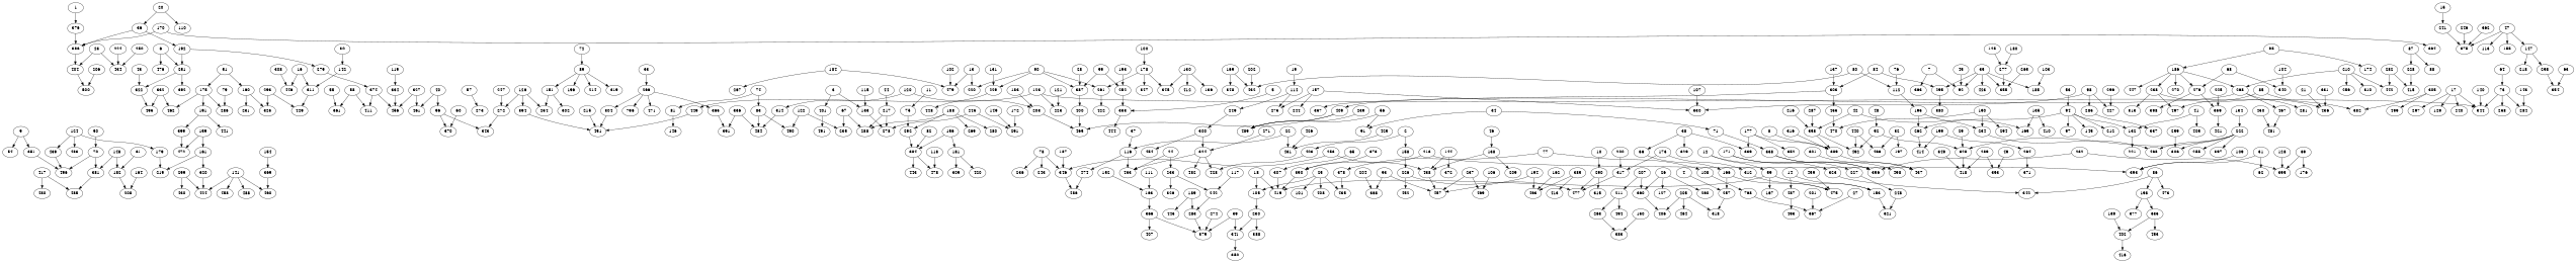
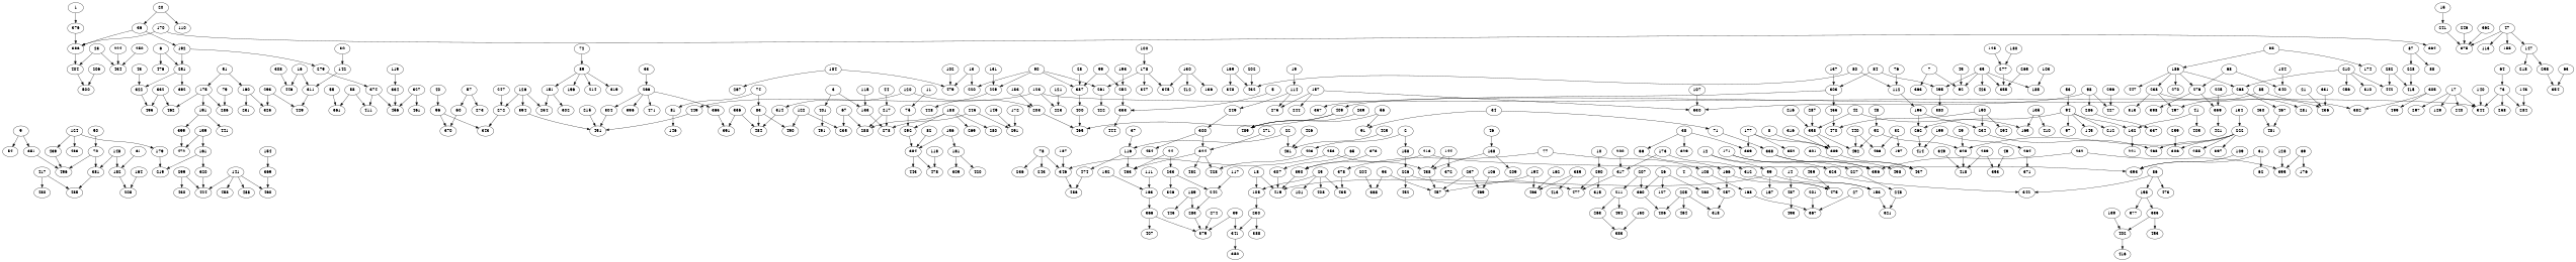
  digraph {
    edge [color=black]
    1
    376
    386
    404
    2
    403
    158
    428
    226
    3
    401
    133
    491
    278
    4
    257
    318
    5
    333
    444
    6
    251
    476
    322
    392
    495
    7
    363
    92
    8
    389
    437
    9
    54
    351
    496
    10
    290
    315
    477
    11
    75
    292
    384
    12
    59
    323
    419
    153
    167
    342
    321
    13
    220
    479
    14
    487
    493
    15
    241
    375
    16
    311
    446
    429
    17
    129
    240
    297
    344
    18
    105
    230
    19
    114
    275
    249
    300
    20
    36
    110
    192
    279
    21
    436
    22
    116
    431
    433
    474
    486
    23
    434
    500
    24
    233
    242
    326
    283
    25
    101
    408
    435
    26
    127
    260
    360
    406
    27
    367
    28
    387
    400
    465
    29
    328
    418
    30
    142
    31
    62
    393
    32
    197
    466
    33
    266
    304
    365
-   396 [label=796]
+   396
    471
    451
    391
    34
    71
    91
    338
    356
    498
    35
    295
    355
    423
    185
    380
    37
    38
    66
    329
    339
    166
    475
    39
    379
    341
    350
    40
    461
    96
    370
    343
    41
    132
    405
    221
    42
    165
    358
    492
    43
    44
    217
    288
    45
    46
    138
    209
    438
    457
    47
    113
    155
    147
    218
    298
    48
    52
    49
    353
    50
    70
    381
    485
    51
    175
    160
    286
    462
    191
    231
    325
    399
    441
    53
    94
    97
    145
    212
    262
    414
    55
    361
    56
    489
    57
    60
    273
    58
    411
    61
    182
    208
    63
    354
    64
    73
    258
    284
    65
    307
    67
    235
    68
    276
    340
    359
    398
    421
    69
    176
    395
    72
    89
    196
    214
    319
    151
    254
    302
    74
    83
    81
    484
    490
    146
    478
    443
    76
    112
    195
    234
    77
    108
    378
-   168 [label=768]
+   168
    78
    236
    243
    346
    79
    80
    432
    82
    84
    303
    357
    455
    85
    382
    497
    86
    473
    198
    377
    335
    87
    88
    228
    415
    90
    261
    229
    422
    448
    93
    368
    95
    174
    186
    270
    447
    268
    238
    98
    285
    330
    427
    337
    99
    252
    100
    178
    345
    347
    102
    103
    104
    388
    106
    469
    107
    109
    111
    163
    366
    407
    115
    117
    118
    119
    334
    456
    120
    203
    314
    121
    223
    122
    123
    449
    124
    179
    483
    439
    219
    125
    277
    126
    272
    394
    128
    130
    136
    412
    131
    134
    222
    255
    397
    468
    306
    135
    410
    137
    470
    139
    402
    416
    140
    141
    458
    488
    424
    460
    143
    144
    372
    148
    149
    291
    150
    383
    152
    154
    369
    156
    181
    309
    420
    157
    244
    452
    159
    161
    472
    320
    162
    463
    164
    169
    348
    170
    364
    171
    227
    248
    172
    173
    312
    317
    177
    352
    180
    183
    184
    267
    281
    409
    467
    313
    187
    188
    269
    280
    189
    445
    190
    294
    374
    193
    194
    453
    199
    264
    371
    200
    201
    202
    204
    205
    464
    206
    207
    211
    263
    494
    210
    256
    310
    442
    481
    213
    390
    215
    216
    224
    225
    232
    237
    239
    245
    246
    247
    324
    454
    482
    250
    253
    259
    265
    271
    274
    282
    287
    289
    293
    296
    299
    430
    301
    305
    499
    308
    316
    327
    331
    332
    336
    349
    362
    373
    385
    413
    417
    480
    425
    426
    440
    450
    459
    1 -> 376
    376 -> 386
    386 -> 404
    404 -> 500
    2 -> 403
    2 -> 158
    403 -> 428
    158 -> 226
    226 -> 477
    226 -> 452
    3 -> 401
    3 -> 133
    401 -> 491
    133 -> 278
    4 -> 257
    257 -> 318
    5 -> 333
    333 -> 444
    6 -> 251
    6 -> 476
    251 -> 322
    251 -> 392
    322 -> 495
    7 -> 363
    7 -> 92
    8 -> 389
    389 -> 437
    9 -> 54
    9 -> 351
    351 -> 496
    10 -> 290
    290 -> 315
    290 -> 477
    11 -> 75
    75 -> 292
    292 -> 384
    384 -> 478
    384 -> 443
    12 -> 59
    12 -> 323
    59 -> 419
    59 -> 153
    59 -> 167
    323 -> 342
    153 -> 321
    13 -> 220
    13 -> 479
    14 -> 153
    14 -> 487
    487 -> 493
    15 -> 241
    241 -> 375
    16 -> 311
    16 -> 446
    311 -> 429
    17 -> 129
    17 -> 240
    17 -> 297
    17 -> 344
    18 -> 419
    18 -> 105
    105 -> 230
    230 -> 341
    230 -> 388
    19 -> 114
    114 -> 275
    114 -> 249
    249 -> 300
    300 -> 324
    300 -> 454
    20 -> 36
    20 -> 110
    36 -> 386
    36 -> 192
    192 -> 251
    192 -> 279
    279 -> 374
    21 -> 436
    22 -> 116
    22 -> 431
    116 -> 433
    116 -> 474
    474 -> 486
    23 -> 404
    23 -> 434
    24 -> 433
    24 -> 233
    233 -> 242
    233 -> 326
    242 -> 283
    283 -> 379
    25 -> 105
    25 -> 101
    25 -> 408
    25 -> 435
    26 -> 127
    26 -> 260
    26 -> 360
    360 -> 406
    27 -> 367
    28 -> 387
    387 -> 400
    400 -> 465
    29 -> 328
    328 -> 418
    30 -> 142
    142 -> 311
    31 -> 62
    31 -> 393
    32 -> 197
    32 -> 466
    33 -> 266
    266 -> 304
    266 -> 365
    266 -> 396
    266 -> 471
    304 -> 451
    365 -> 391
    34 -> 71
    34 -> 91
    71 -> 338
    338 -> 356
    338 -> 498
    35 -> 92
    35 -> 295
    35 -> 355
    35 -> 423
    35 -> 185
    295 -> 380
    37 -> 116
    38 -> 66
    38 -> 329
    38 -> 339
    66 -> 166
    166 -> 257
    166 -> 475
    39 -> 379
    39 -> 341
    341 -> 350
-   40 -> 461
    40 -> 96
    96 -> 370
    96 -> 343
    41 -> 132
    41 -> 405
    132 -> 221
    42 -> 165
    42 -> 358
    358 -> 389
    358 -> 492
    43 -> 322
    44 -> 217
    217 -> 278
    217 -> 288
    45 -> 92
    46 -> 138
    138 -> 209
    138 -> 438
    438 -> 457
    47 -> 375
    47 -> 113
    47 -> 155
    47 -> 147
    147 -> 218
    147 -> 298
    298 -> 354
    48 -> 52
    52 -> 328
    52 -> 492
    49 -> 353
    50 -> 70
    70 -> 496
    70 -> 381
    381 -> 485
    51 -> 175
    51 -> 160
    175 -> 286
    175 -> 462
    175 -> 191
    160 -> 231
    160 -> 325
    191 -> 399
    191 -> 441
    399 -> 472
    53 -> 94
    94 -> 132
    94 -> 97
    94 -> 145
    94 -> 212
    94 -> 262
    262 -> 414
    55 -> 361
    56 -> 91
    56 -> 489
+   57 -> 60
    57 -> 273
    60 -> 370
    58 -> 361
    58 -> 411
    61 -> 182
    182 -> 208
    63 -> 354
    64 -> 73
    73 -> 344
    73 -> 258
    73 -> 284
    65 -> 307
    307 -> 419
    67 -> 288
    67 -> 235
    68 -> 276
    68 -> 340
    276 -> 359
    276 -> 398
    359 -> 421
    69 -> 176
    69 -> 395
    72 -> 89
    89 -> 196
    89 -> 214
    89 -> 319
    89 -> 151
    151 -> 254
    151 -> 302
    74 -> 83
    74 -> 81
    83 -> 484
    83 -> 490
    81 -> 146
    76 -> 112
    112 -> 195
    195 -> 262
    195 -> 234
    234 -> 468
    77 -> 108
    77 -> 378
    108 -> 168
    378 -> 435
    168 -> 367
    78 -> 236
    78 -> 243
    78 -> 346
    346 -> 486
    79 -> 286
    80 -> 112
    80 -> 432
    82 -> 384
    84 -> 295
    84 -> 303
    303 -> 357
    303 -> 455
    455 -> 470
    85 -> 382
    85 -> 497
    86 -> 342
    86 -> 473
    86 -> 198
    198 -> 377
    198 -> 335
    335 -> 402
    335 -> 453
    87 -> 88
    87 -> 228
    228 -> 415
    90 -> 220
    90 -> 387
    90 -> 261
    90 -> 229
    261 -> 422
    229 -> 448
    93 -> 457
    93 -> 368
    95 -> 174
    95 -> 186
    186 -> 276
    186 -> 270
    186 -> 447
    186 -> 268
    186 -> 238
    268 -> 281
    268 -> 409
    268 -> 467
    238 -> 436
    238 -> 497
    238 -> 313
    98 -> 285
    98 -> 330
    98 -> 427
    285 -> 337
    99 -> 387
    99 -> 252
    252 -> 333
    100 -> 178
    178 -> 261
    178 -> 345
    178 -> 347
    102 -> 479
    103 -> 185
    104 -> 340
    106 -> 469
    107 -> 330
    109 -> 393
    111 -> 163
    163 -> 366
    366 -> 379
    366 -> 407
    115 -> 133
    117 -> 242
    118 -> 478
    119 -> 334
    334 -> 456
    120 -> 203
    120 -> 314
    203 -> 465
    314 -> 484
    121 -> 223
    122 -> 235
    122 -> 490
    123 -> 344
    123 -> 223
    123 -> 449
    449 -> 451
    124 -> 179
    124 -> 483
    124 -> 439
    179 -> 219
    439 -> 496
    125 -> 277
    277 -> 355
    126 -> 254
    126 -> 272
    126 -> 394
    272 -> 343
    394 -> 451
    128 -> 395
    130 -> 345
    130 -> 136
    130 -> 412
    131 -> 229
    134 -> 222
    222 -> 328
    222 -> 255
    222 -> 397
    222 -> 468
    222 -> 306
    135 -> 165
    135 -> 410
    137 -> 303
    139 -> 402
    402 -> 416
    140 -> 344
    141 -> 458
    141 -> 488
    141 -> 424
    141 -> 460
    143 -> 284
    144 -> 438
    144 -> 372
    148 -> 381
    148 -> 182
    149 -> 291
    150 -> 383
    152 -> 163
    154 -> 369
    369 -> 460
    156 -> 384
    156 -> 181
    181 -> 309
    181 -> 420
    157 -> 275
    157 -> 330
    157 -> 244
    159 -> 161
    159 -> 472
    161 -> 219
    161 -> 320
    320 -> 424
    162 -> 463
    164 -> 208
    169 -> 432
    169 -> 348
    170 -> 386
    170 -> 364
    171 -> 356
    171 -> 227
    227 -> 248
    248 -> 321
    172 -> 291
    173 -> 312
    173 -> 317
    312 -> 475
    317 -> 477
    177 -> 389
    177 -> 339
    177 -> 352
    180 -> 277
    183 -> 203
    184 -> 479
    184 -> 267
    409 -> 465
    409 -> 489
    467 -> 481
    187 -> 346
    188 -> 292
    188 -> 288
    188 -> 269
    188 -> 280
    189 -> 283
    189 -> 445
    190 -> 234
    190 -> 470
    190 -> 294
    374 -> 411
    374 -> 456
    193 -> 252
    194 -> 457
    194 -> 463
    199 -> 414
    199 -> 264
    264 -> 371
    200 -> 317
    201 -> 367
    202 -> 432
    204 -> 368
    205 -> 318
    205 -> 406
    205 -> 464
    206 -> 500
    207 -> 360
    207 -> 211
    211 -> 263
    211 -> 494
    263 -> 383
    210 -> 268
    210 -> 256
    210 -> 310
    210 -> 442
    213 -> 393
    213 -> 390
    390 -> 419
    215 -> 451
    216 -> 358
    224 -> 434
    225 -> 359
    232 -> 356
    232 -> 395
    237 -> 457
    237 -> 469
    239 -> 489
    245 -> 278
    245 -> 291
    246 -> 375
    247 -> 272
    324 -> 428
    324 -> 433
    324 -> 482
    250 -> 434
    253 -> 438
    253 -> 346
    259 -> 306
    265 -> 355
    271 -> 324
    274 -> 379
    282 -> 415
    282 -> 442
    287 -> 358
    289 -> 418
    289 -> 353
    293 -> 429
    293 -> 325
    296 -> 427
    299 -> 424
    299 -> 430
    301 -> 437
    305 -> 382
    305 -> 499
    308 -> 446
    316 -> 389
    327 -> 461
    327 -> 456
    331 -> 436
    332 -> 495
    332 -> 462
    336 -> 391
    336 -> 484
    349 -> 418
    362 -> 375
    373 -> 390
    385 -> 463
    385 -> 413
    417 -> 485
    417 -> 480
    425 -> 431
    426 -> 431
    440 -> 466
    440 -> 492
    450 -> 481
    459 -> 475
  }
